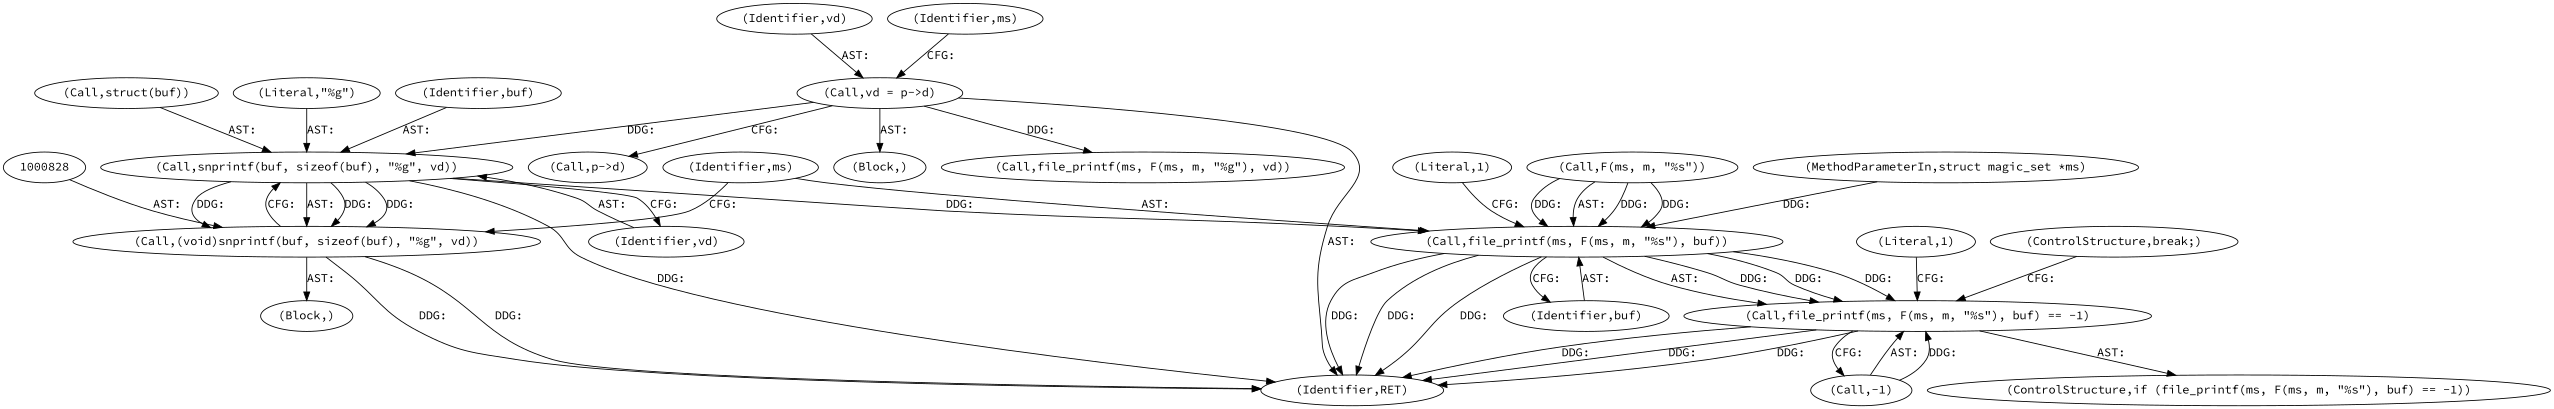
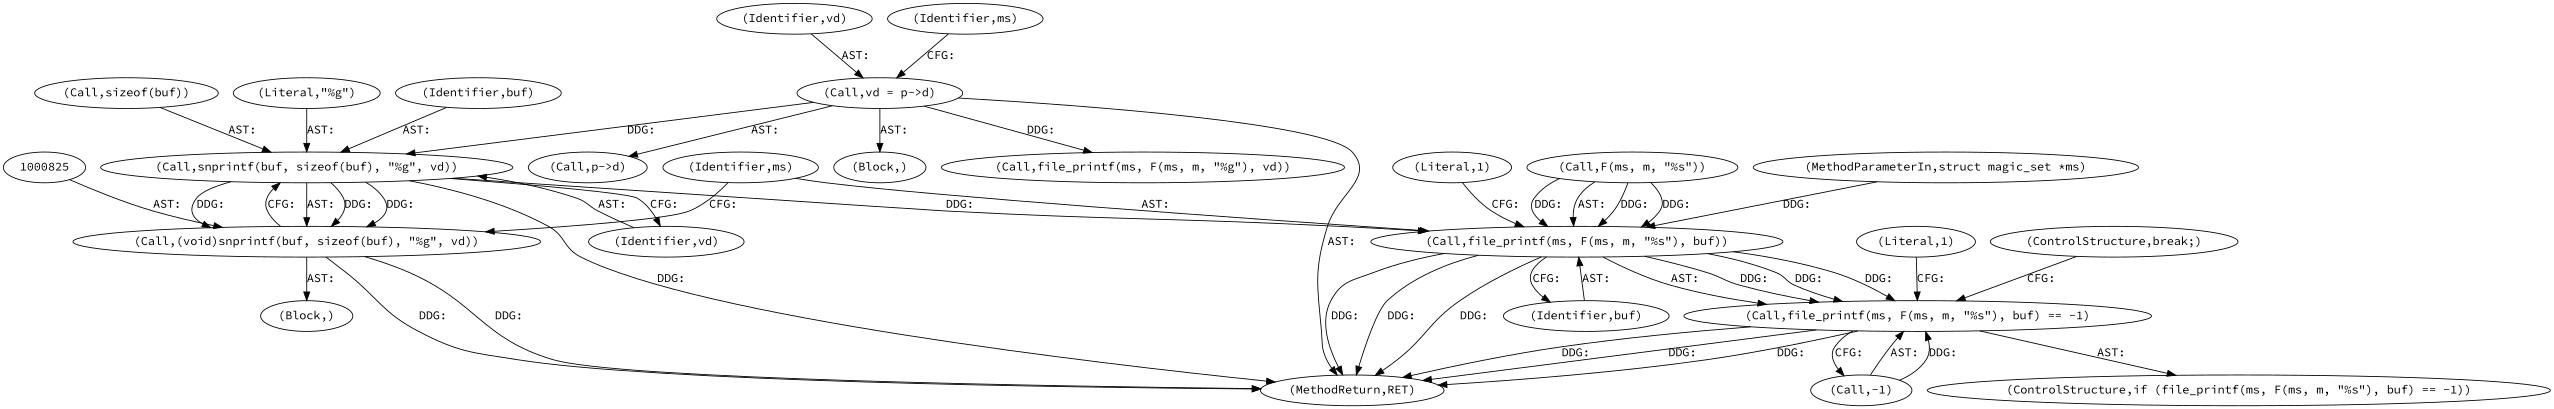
  digraph {
    fontname="Source Code Pro"
    node [fontname="Source Code Pro"]
    edge [fontname="Source Code Pro"]
    n1 [label="(Call,snprintf(buf, sizeof(buf), \"%g\", vd))"]
    n2 [label="(Call,(void)snprintf(buf, sizeof(buf), \"%g\", vd))"]
    n3 [label="(Call,file_printf(ms, F(ms, m, \"%s\"), buf))"]
    n4 [label="(Identifier,vd)"]
-   n5 [label="(Identifier,RET)"]
+   n5 [label="(MethodReturn,RET)"]
    n6 [label="(Block,)"]
    n7 [label="(Call,file_printf(ms, F(ms, m, \"%s\"), buf) == -1)"]
    n8 [label="(Identifier,buf)"]
    n9 [label="(Call,vd = p->d)"]
    n10 [label="(Call,file_printf(ms, F(ms, m, \"%g\"), vd))"]
    n11 [label="(Call,p->d)"]
    n12 [label="(Block,)"]
    n13 [label="(Call,-1)"]
    n14 [label="(ControlStructure,if (file_printf(ms, F(ms, m, \"%s\"), buf) == -1))"]
    n15 [label="(Identifier,buf)"]
    n16 [label="(Identifier,ms)"]
    n17 [label="(ControlStructure,break;)"]
-   n18 [label="(Call,struct(buf))"]
+   n18 [label="(Call,sizeof(buf))"]
    n19 [label="(Literal,1)"]
    n20 [label="(Identifier,vd)"]
    n21 [label="(Call,F(ms, m, \"%s\"))"]
    n22 [label="(MethodParameterIn,struct magic_set *ms)"]
    n23 [label="(Identifier,ms)"]
    n24 [label="(Literal,\"%g\")"]
    n25 [label="(Literal,1)"]
-   1000825 [label=1000828]
+   1000825
    n1 -> n2 [label="AST: "]
    n1 -> n2 [label="DDG: "]
    n1 -> n2 [label="DDG: "]
    n1 -> n2 [label="DDG: "]
    n1 -> n3 [label="DDG: "]
    n1 -> n4 [label="CFG: "]
    n1 -> n5 [label="DDG: "]
    n2 -> n1 [label="CFG: "]
    n2 -> n5 [label="DDG: "]
    n2 -> n5 [label="DDG: "]
    n2 -> n6 [label="AST: "]
    n3 -> n5 [label="DDG: "]
    n3 -> n5 [label="DDG: "]
    n3 -> n5 [label="DDG: "]
    n3 -> n7 [label="AST: "]
    n3 -> n7 [label="DDG: "]
    n3 -> n7 [label="DDG: "]
    n3 -> n7 [label="DDG: "]
    n3 -> n8 [label="CFG: "]
    n4 -> n1 [label="AST: "]
    n7 -> n5 [label="DDG: "]
    n7 -> n5 [label="DDG: "]
    n7 -> n5 [label="DDG: "]
    n7 -> n13 [label="CFG: "]
    n7 -> n14 [label="AST: "]
    n8 -> n3 [label="AST: "]
    n9 -> n1 [label="DDG: "]
    n9 -> n5 [label="AST: "]
    n9 -> n10 [label="DDG: "]
-   n9 -> n11 [label="CFG: "]
+   n9 -> n11 [label="AST: "]
    n9 -> n12 [label="AST: "]
    n13 -> n7 [label="AST: "]
    n13 -> n7 [label="DDG: "]
    n15 -> n1 [label="AST: "]
    n16 -> n2 [label="CFG: "]
    n16 -> n3 [label="AST: "]
    n17 -> n7 [label="CFG: "]
    n18 -> n1 [label="AST: "]
    n19 -> n3 [label="CFG: "]
    n20 -> n9 [label="AST: "]
    n21 -> n3 [label="AST: "]
    n21 -> n3 [label="DDG: "]
    n21 -> n3 [label="DDG: "]
    n21 -> n3 [label="DDG: "]
    n22 -> n3 [label="DDG: "]
    n23 -> n9 [label="CFG: "]
    n24 -> n1 [label="AST: "]
    n25 -> n7 [label="CFG: "]
    1000825 -> n2 [label="AST: "]
  }
